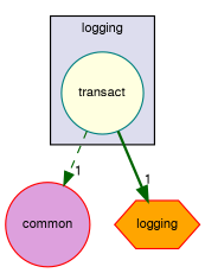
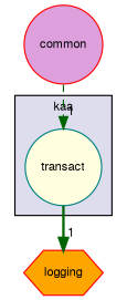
  digraph {
    compound=true
    node [color=red fontname=FreeSans fontsize=10 shape=circle style=filled]
    edge [color=darkgreen headlabel=1 labeldistance=1.5 labelfontname=FreeSans labelfontsize=10]
    n1 [color=teal fillcolor=lightyellow label=transact pencolor=black]
    n2 [fillcolor=plum label=common]
    n3 [fillcolor=orange label=logging shape=hexagon]
    subgraph cluster_1 {
      bgcolor="#ddddee"
      fontname=FreeSans
      fontsize=10
-     label=logging
+     label=kaa
      pencolor=black
      n1
    }
-   n1 -> n2 [style=dashed]
+   n2 -> n1 [style=dashed]
    n1 -> n3 [style=bold]
  }
